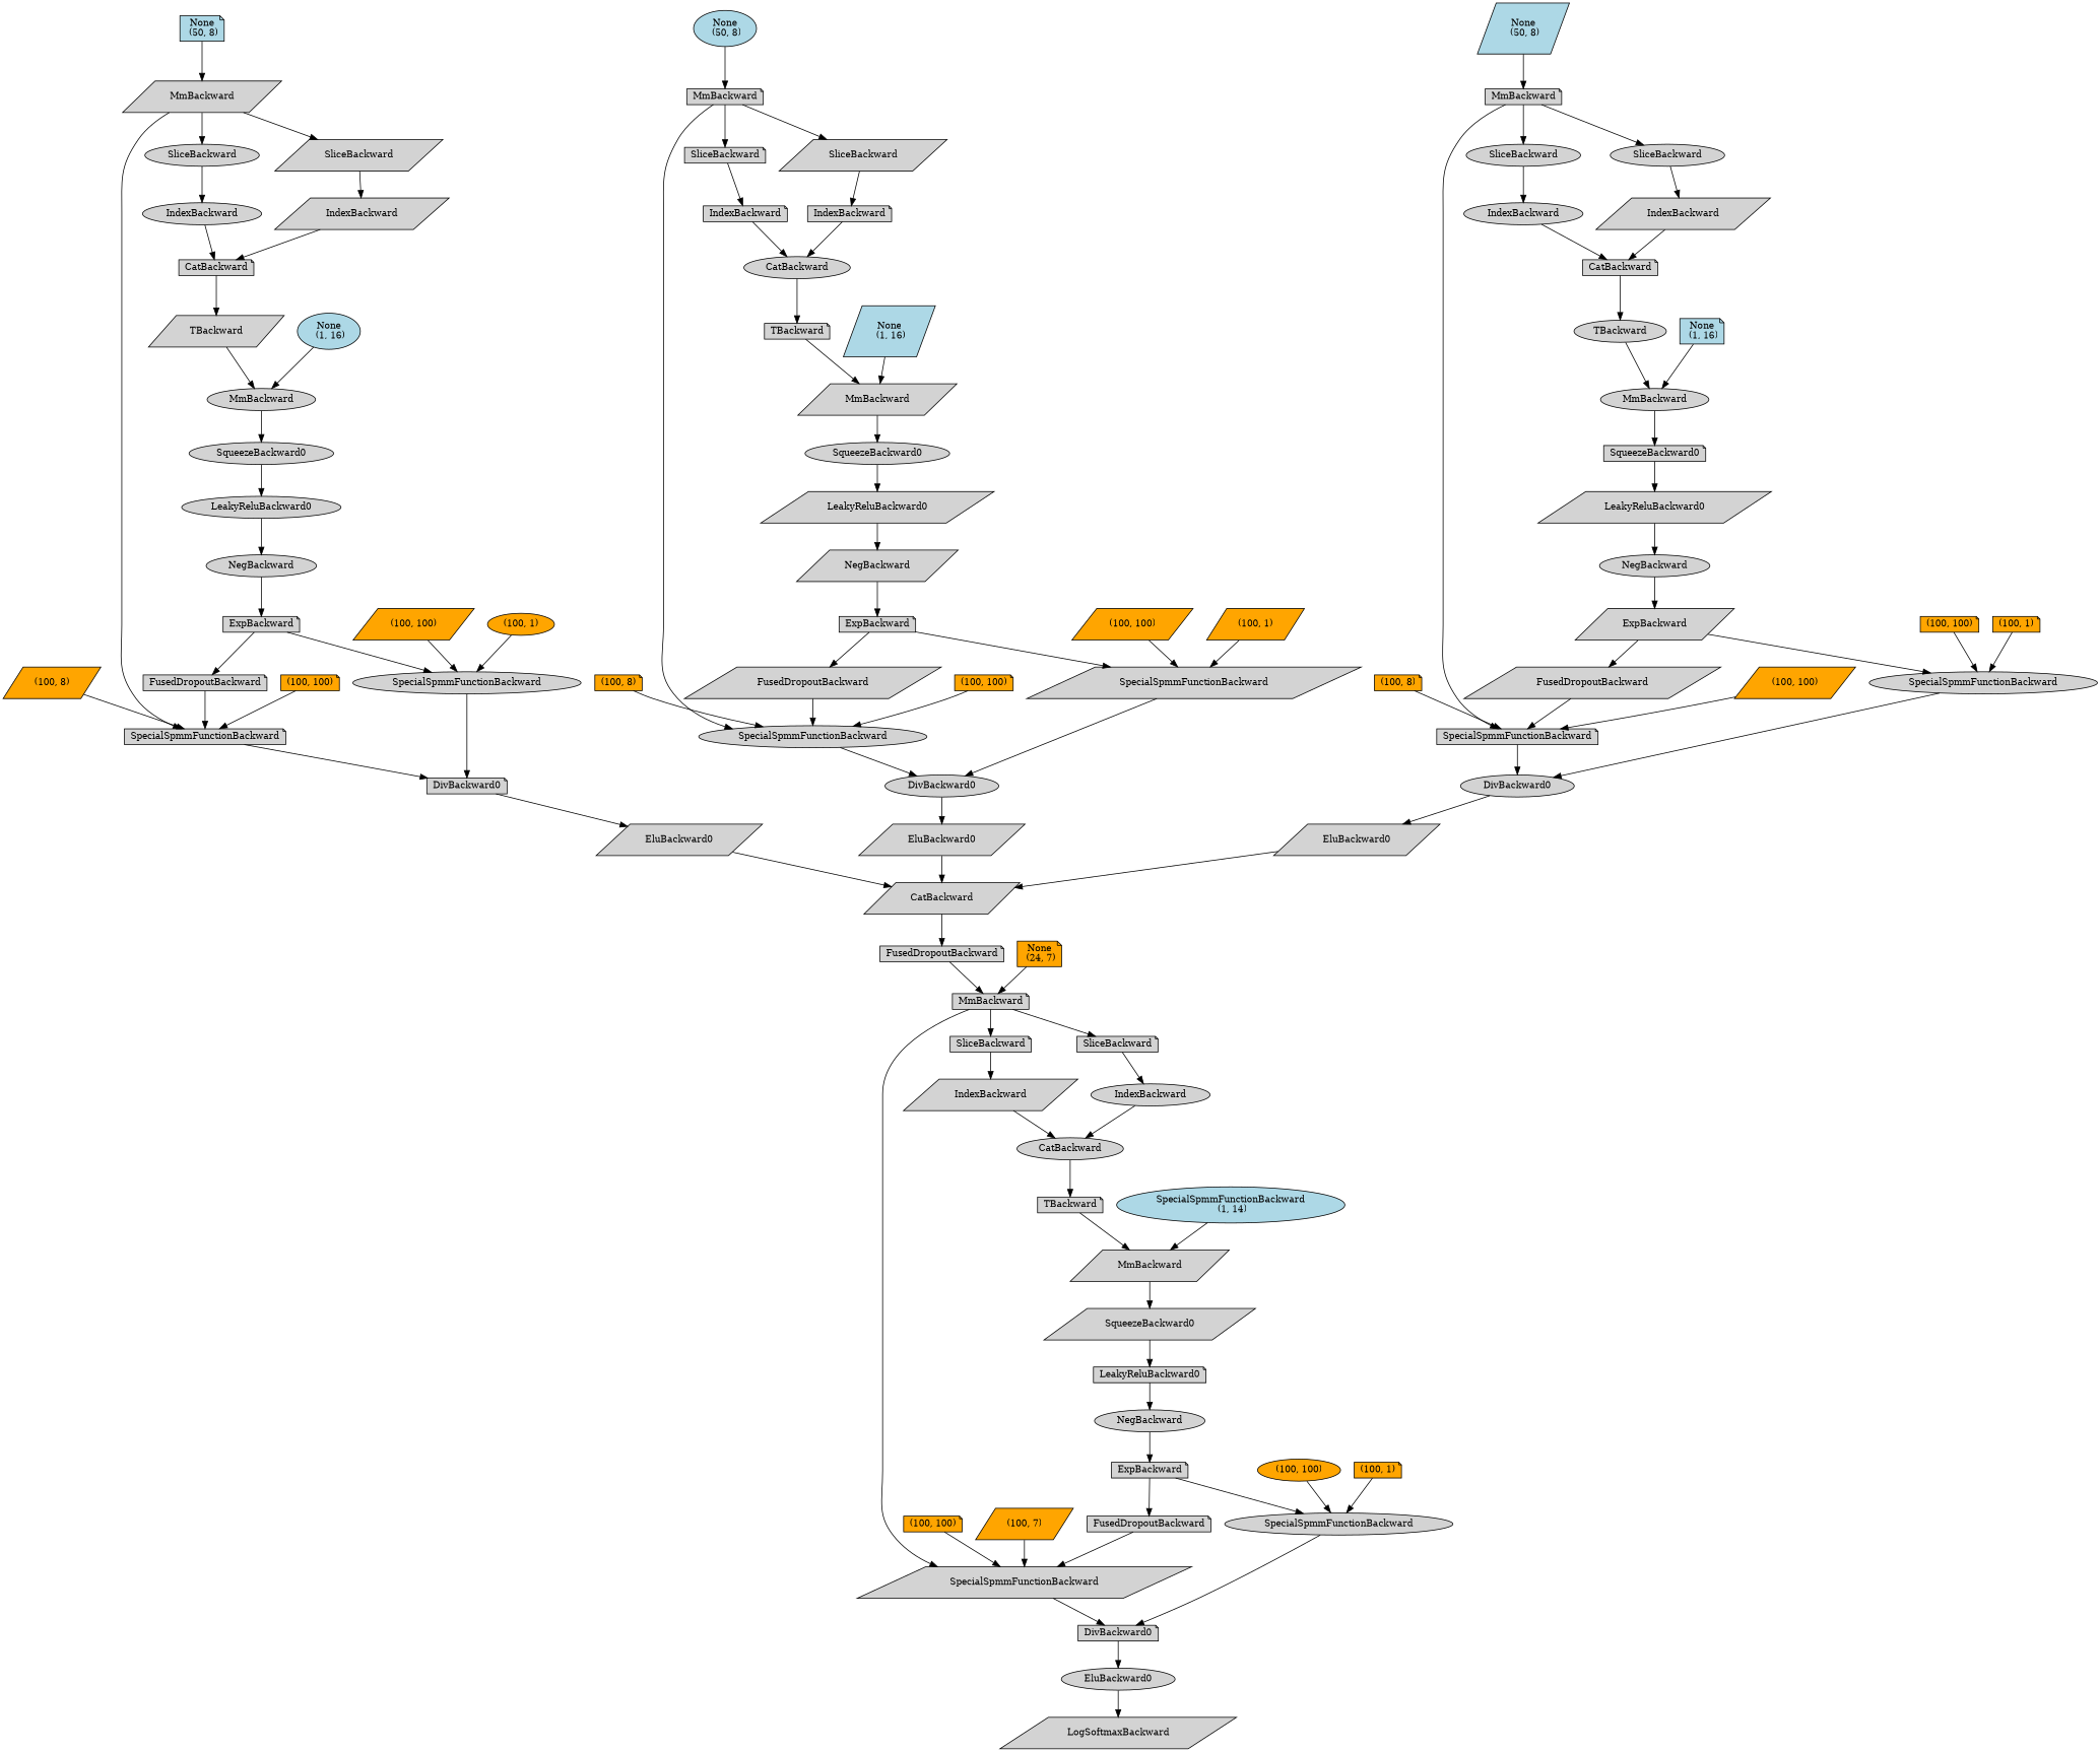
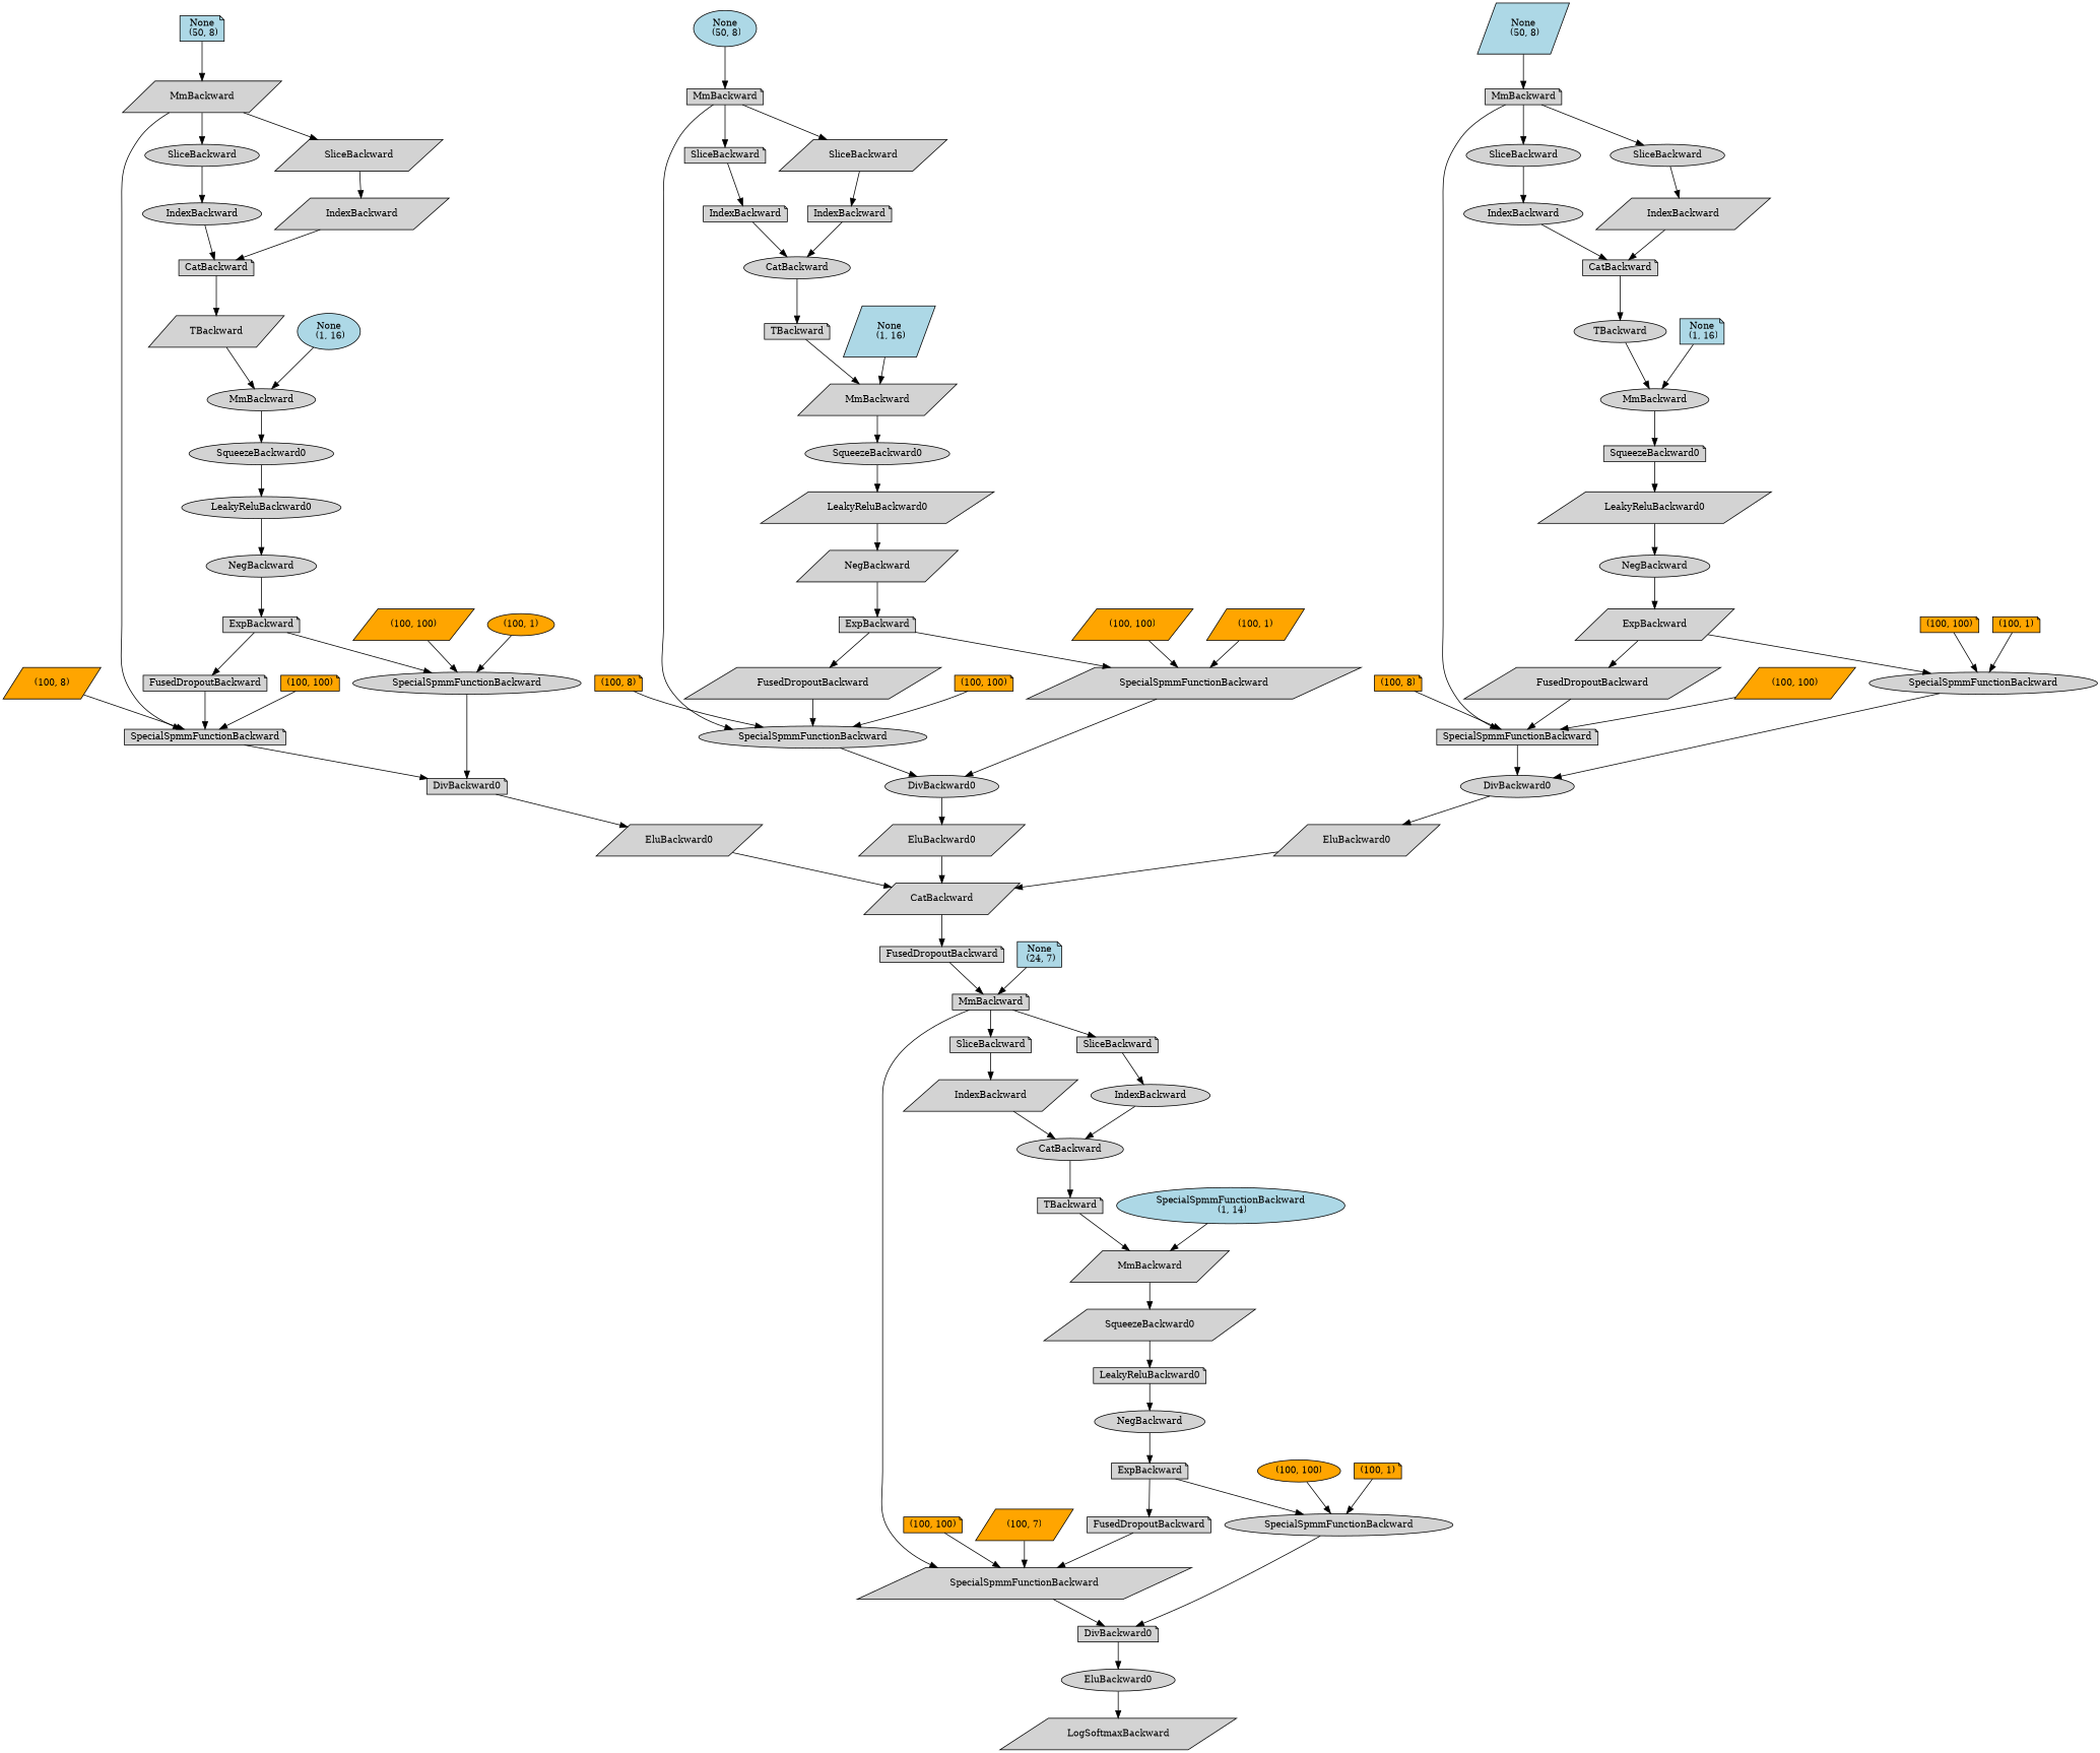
  digraph {
    node [align=left fontsize=12 ranksep=0.1 shape=note style=filled]
    n1 [height=0.2 label=LogSoftmaxBackward shape=parallelogram]
    n2 [height=0.2 label=EluBackward0 shape=ellipse]
    n3 [height=0.2 label=DivBackward0]
    n4 [height=0.2 label=SpecialSpmmFunctionBackward shape=parallelogram]
    n5 [height=0.2 label=FusedDropoutBackward]
    n6 [height=0.2 label=ExpBackward]
    n7 [height=0.2 label=SpecialSpmmFunctionBackward shape=ellipse]
    n8 [height=0.2 label=NegBackward shape=ellipse]
    n9 [height=0.2 label=LeakyReluBackward0]
    n10 [height=0.2 label=SqueezeBackward0 shape=parallelogram]
    n11 [height=0.2 label=MmBackward shape=parallelogram]
    n12 [fillcolor=lightblue height=0.2 label="SpecialSpmmFunctionBackward\n (1, 14)" shape=ellipse]
    n13 [height=0.2 label=TBackward]
    n14 [height=0.2 label=CatBackward shape=ellipse]
    n15 [height=0.2 label=IndexBackward shape=ellipse]
    n16 [height=0.2 label=SliceBackward]
    n17 [height=0.2 label=MmBackward]
    n18 [height=0.2 label=SliceBackward]
    n19 [height=0.2 label=IndexBackward shape=parallelogram]
    n20 [height=0.2 label=FusedDropoutBackward]
    n21 [height=0.2 label=CatBackward shape=parallelogram]
    n22 [height=0.2 label=EluBackward0 shape=parallelogram]
    n23 [height=0.2 label=DivBackward0]
    n24 [height=0.2 label=SpecialSpmmFunctionBackward]
    n25 [height=0.2 label=FusedDropoutBackward]
    n26 [height=0.2 label=ExpBackward]
    n27 [height=0.2 label=SpecialSpmmFunctionBackward shape=ellipse]
    n28 [height=0.2 label=NegBackward shape=ellipse]
    n29 [height=0.2 label=LeakyReluBackward0 shape=ellipse]
    n30 [height=0.2 label=SqueezeBackward0 shape=ellipse]
    n31 [height=0.2 label=MmBackward shape=ellipse]
    n32 [fillcolor=lightblue height=0.2 label="None\n (1, 16)" shape=ellipse]
    n33 [height=0.2 label=TBackward shape=parallelogram]
    n34 [height=0.2 label=CatBackward]
    n35 [height=0.2 label=IndexBackward shape=parallelogram]
    n36 [height=0.2 label=SliceBackward shape=parallelogram]
    n37 [height=0.2 label=MmBackward shape=parallelogram]
    n38 [height=0.2 label=SliceBackward shape=ellipse]
    n39 [height=0.2 label=IndexBackward shape=ellipse]
    n40 [fillcolor=lightblue height=0.2 label="None\n (50, 8)"]
    n41 [fillcolor=orange height=0.2 label="(100, 100)"]
    n42 [fillcolor=orange height=0.2 label="(100, 8)" shape=parallelogram]
    n43 [fillcolor=orange height=0.2 label="(100, 100)" shape=parallelogram]
    n44 [fillcolor=orange height=0.2 label="(100, 1)" shape=ellipse]
    n45 [height=0.2 label=EluBackward0 shape=parallelogram]
    n46 [height=0.2 label=DivBackward0 shape=ellipse]
    n47 [height=0.2 label=SpecialSpmmFunctionBackward shape=ellipse]
    n48 [height=0.2 label=FusedDropoutBackward shape=parallelogram]
    n49 [height=0.2 label=ExpBackward]
    n50 [height=0.2 label=SpecialSpmmFunctionBackward shape=parallelogram]
    n51 [height=0.2 label=NegBackward shape=parallelogram]
    n52 [height=0.2 label=LeakyReluBackward0 shape=parallelogram]
    n53 [height=0.2 label=SqueezeBackward0 shape=ellipse]
    n54 [height=0.2 label=MmBackward shape=parallelogram]
    n55 [fillcolor=lightblue height=0.2 label="None\n (1, 16)" shape=parallelogram]
    n56 [height=0.2 label=TBackward]
    n57 [height=0.2 label=CatBackward shape=ellipse]
    n58 [height=0.2 label=IndexBackward]
    n59 [height=0.2 label=SliceBackward shape=parallelogram]
    n60 [height=0.2 label=MmBackward]
    n61 [height=0.2 label=SliceBackward]
    n62 [height=0.2 label=IndexBackward]
    n63 [fillcolor=lightblue height=0.2 label="None\n (50, 8)" shape=ellipse]
    n64 [fillcolor=orange height=0.2 label="(100, 100)"]
    n65 [fillcolor=orange height=0.2 label="(100, 8)"]
    n66 [fillcolor=orange height=0.2 label="(100, 100)" shape=parallelogram]
    n67 [fillcolor=orange height=0.2 label="(100, 1)" shape=parallelogram]
    n68 [height=0.2 label=EluBackward0 shape=parallelogram]
    n69 [height=0.2 label=DivBackward0 shape=ellipse]
    n70 [height=0.2 label=SpecialSpmmFunctionBackward]
    n71 [height=0.2 label=FusedDropoutBackward shape=parallelogram]
    n72 [height=0.2 label=ExpBackward shape=parallelogram]
    n73 [height=0.2 label=SpecialSpmmFunctionBackward shape=ellipse]
    n74 [height=0.2 label=NegBackward shape=ellipse]
    n75 [height=0.2 label=LeakyReluBackward0 shape=parallelogram]
    n76 [height=0.2 label=SqueezeBackward0]
    n77 [height=0.2 label=MmBackward shape=ellipse]
    n78 [fillcolor=lightblue height=0.2 label="None\n (1, 16)"]
    n79 [height=0.2 label=TBackward shape=ellipse]
    n80 [height=0.2 label=CatBackward]
    n81 [height=0.2 label=IndexBackward shape=parallelogram]
    n82 [height=0.2 label=SliceBackward shape=ellipse]
    n83 [height=0.2 label=MmBackward]
    n84 [height=0.2 label=SliceBackward shape=ellipse]
    n85 [height=0.2 label=IndexBackward shape=ellipse]
    n86 [fillcolor=lightblue height=0.2 label="None\n (50, 8)" shape=parallelogram]
    n87 [fillcolor=orange height=0.2 label="(100, 100)" shape=parallelogram]
    n88 [fillcolor=orange height=0.2 label="(100, 8)"]
    n89 [fillcolor=orange height=0.2 label="(100, 100)"]
    n90 [fillcolor=orange height=0.2 label="(100, 1)"]
-   n91 [fillcolor=orange height=0.2 label="None\n (24, 7)"]
+   n91 [fillcolor=lightblue height=0.2 label="None\n (24, 7)"]
    n92 [fillcolor=orange height=0.2 label="(100, 100)"]
    n93 [fillcolor=orange height=0.2 label="(100, 7)" shape=parallelogram]
    n94 [fillcolor=orange height=0.2 label="(100, 100)" shape=ellipse]
    n95 [fillcolor=orange height=0.2 label="(100, 1)"]
    n2 -> n1
    n3 -> n2
    n4 -> n3
    n5 -> n4
    n6 -> n5
    n6 -> n7
    n7 -> n3
    n8 -> n6
    n9 -> n8
    n10 -> n9
    n11 -> n10
    n12 -> n11
    n13 -> n11
    n14 -> n13
    n15 -> n14
    n16 -> n15
    n17 -> n4
    n17 -> n16
    n17 -> n18
    n18 -> n19
    n19 -> n14
    n20 -> n17
    n21 -> n20
    n22 -> n21
    n23 -> n22
    n24 -> n23
    n25 -> n24
    n26 -> n25
    n26 -> n27
    n27 -> n23
    n28 -> n26
    n29 -> n28
    n30 -> n29
    n31 -> n30
    n32 -> n31
    n33 -> n31
    n34 -> n33
    n35 -> n34
    n36 -> n35
    n37 -> n24
    n37 -> n36
    n37 -> n38
    n38 -> n39
    n39 -> n34
    n40 -> n37
    n41 -> n24
    n42 -> n24
    n43 -> n27
    n44 -> n27
    n45 -> n21
    n46 -> n45
    n47 -> n46
    n48 -> n47
    n49 -> n48
    n49 -> n50
    n50 -> n46
    n51 -> n49
    n52 -> n51
    n53 -> n52
    n54 -> n53
    n55 -> n54
    n56 -> n54
    n57 -> n56
    n58 -> n57
    n59 -> n58
    n60 -> n47
    n60 -> n59
    n60 -> n61
    n61 -> n62
    n62 -> n57
    n63 -> n60
    n64 -> n47
    n65 -> n47
    n66 -> n50
    n67 -> n50
    n68 -> n21
    n69 -> n68
    n70 -> n69
    n71 -> n70
    n72 -> n71
    n72 -> n73
    n73 -> n69
    n74 -> n72
    n75 -> n74
    n76 -> n75
    n77 -> n76
    n78 -> n77
    n79 -> n77
    n80 -> n79
    n81 -> n80
    n82 -> n81
    n83 -> n70
    n83 -> n82
    n83 -> n84
    n84 -> n85
    n85 -> n80
    n86 -> n83
    n87 -> n70
    n88 -> n70
    n89 -> n73
    n90 -> n73
    n91 -> n17
    n92 -> n4
    n93 -> n4
    n94 -> n7
    n95 -> n7
  }
